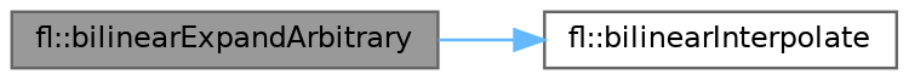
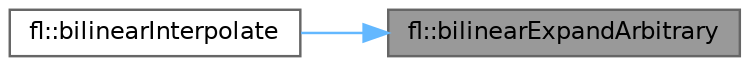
  digraph {
    rankdir=LR
    node [fontname=Helvetica fontsize=10 shape=box style=filled]
    n1 [color=gray40 fillcolor=grey60 fontcolor=black height=0.2 label="fl::bilinearExpandArbitrary" width=0.4]
    n2 [color=grey40 fillcolor=white height=0.2 label="fl::bilinearInterpolate" width=0.4]
-   n1 -> n2 [color=steelblue1 fontname=Helvetica fontsize=10 labelfontname=Helvetica labelfontsize=10 style=solid]
+   n2 -> n1 [color=steelblue1 fontname=Helvetica fontsize=10 labelfontname=Helvetica labelfontsize=10 style=solid]
  }
